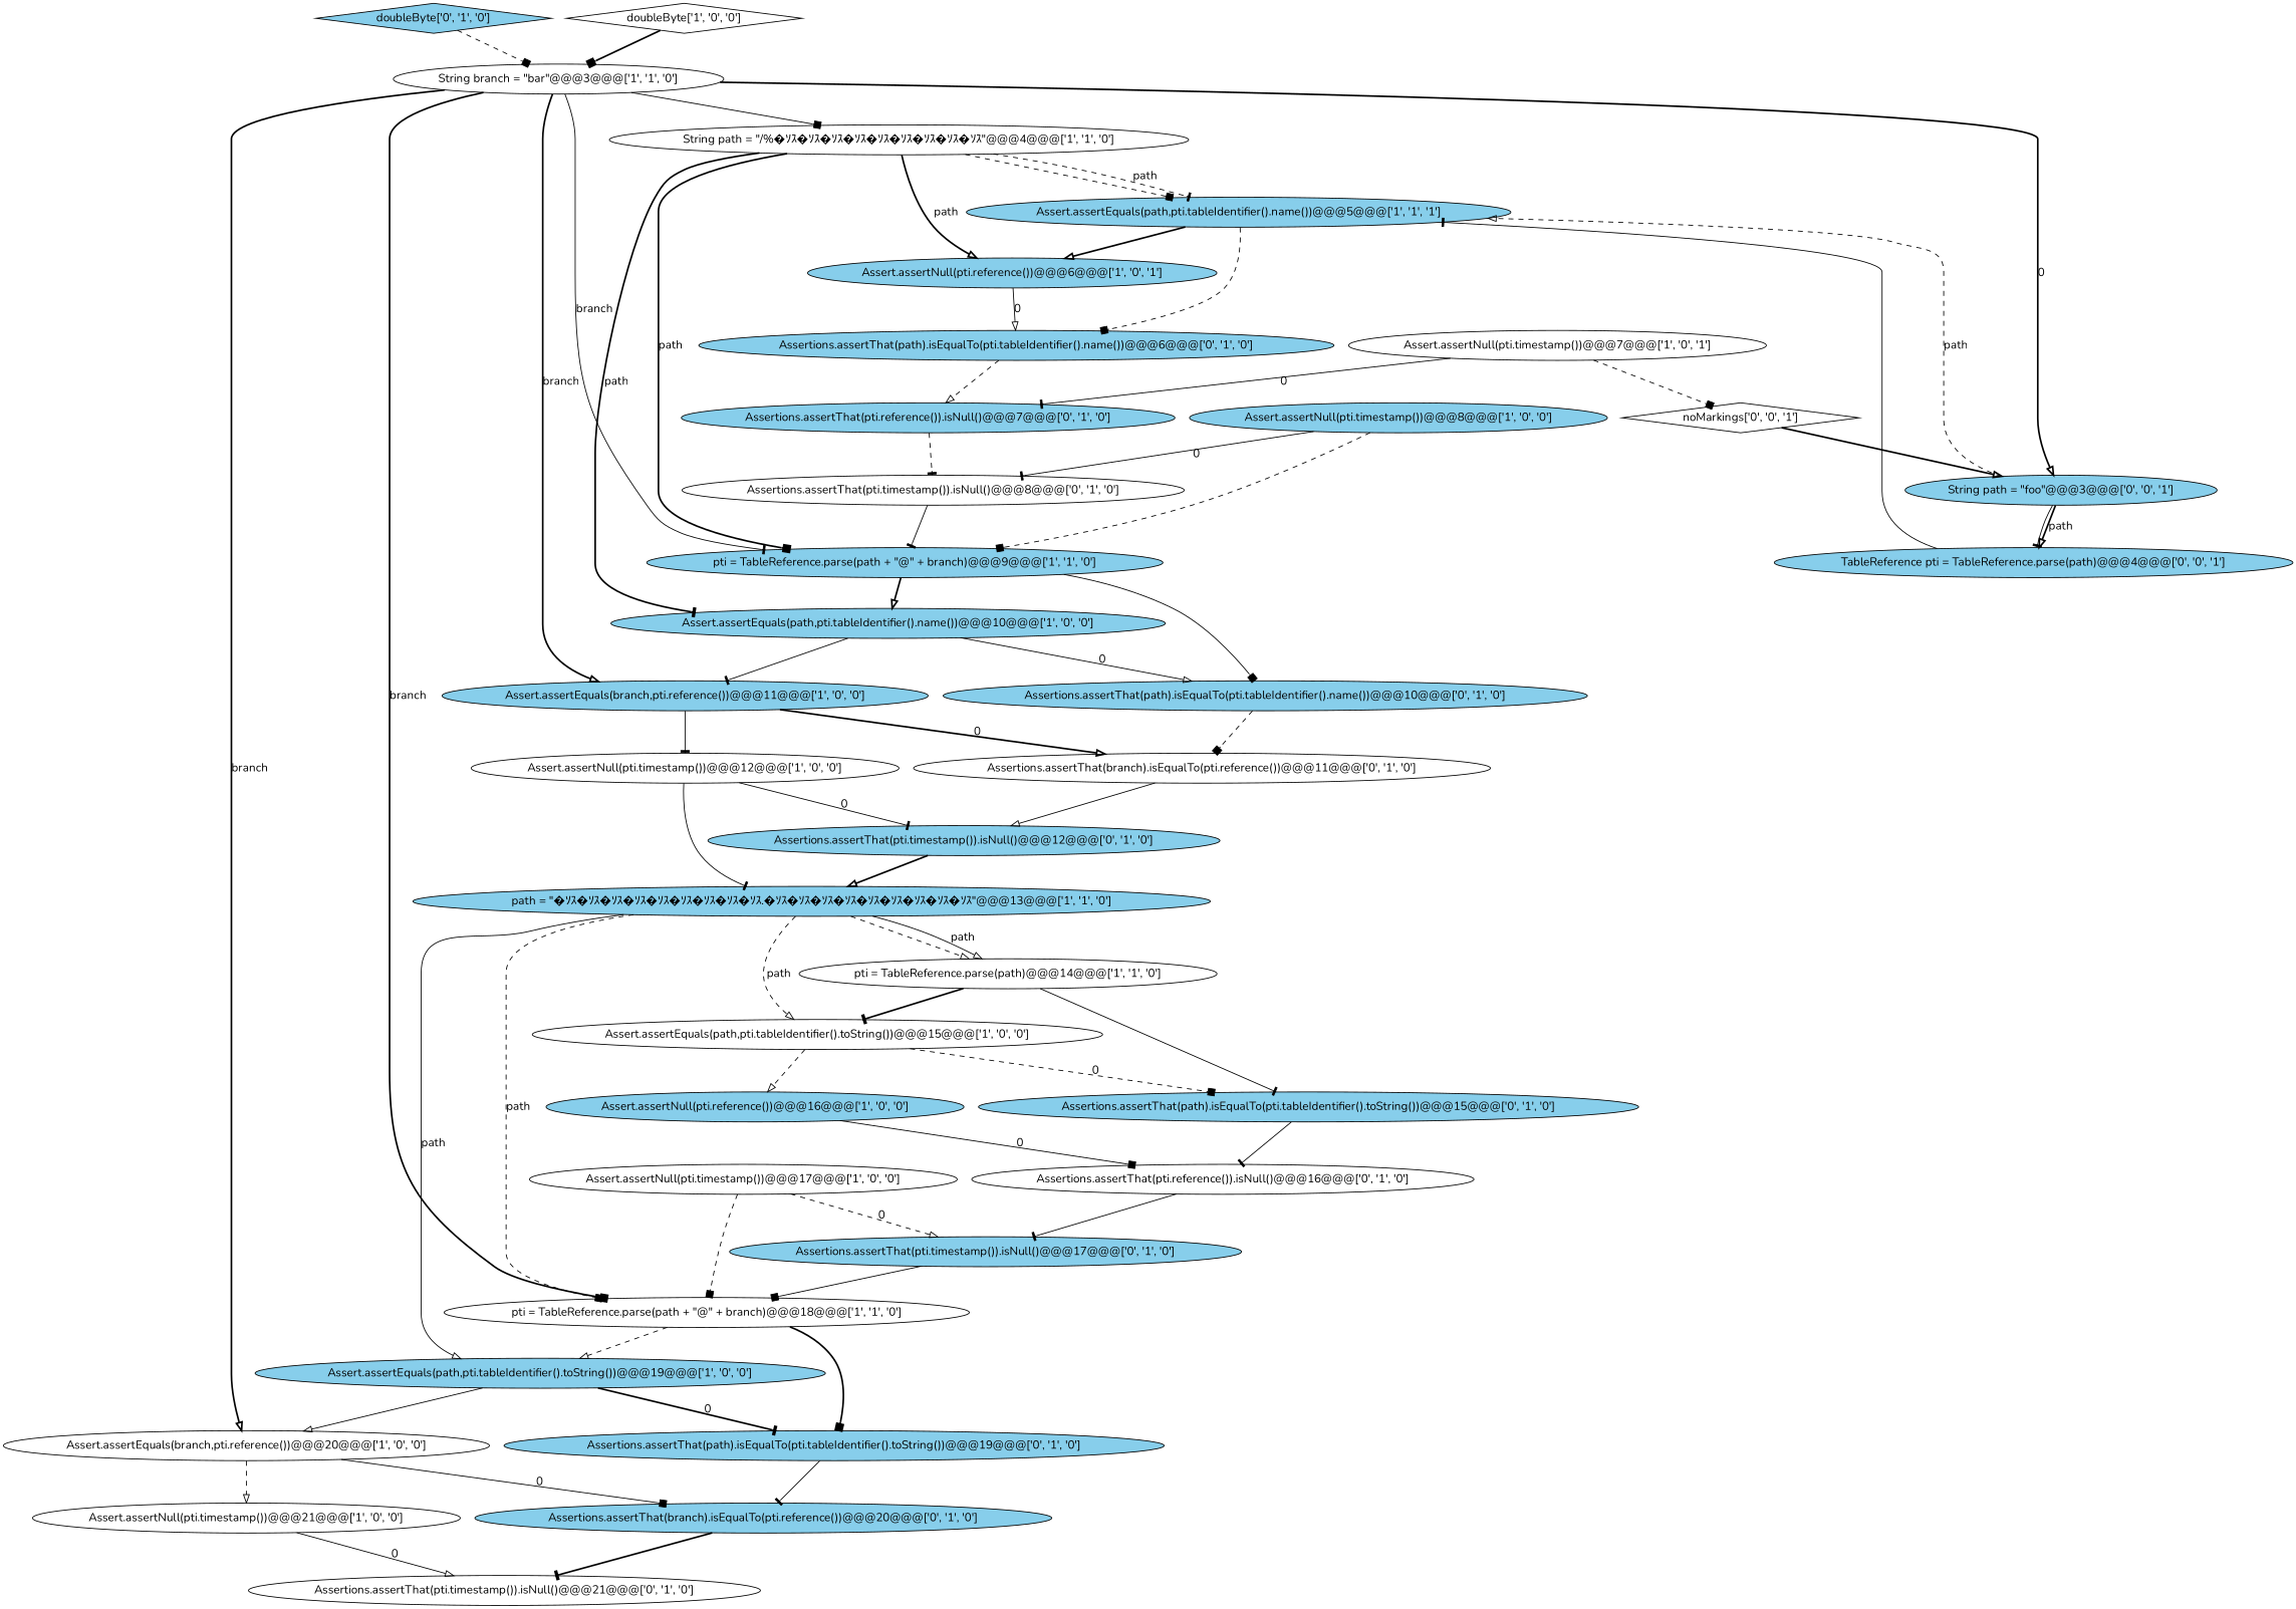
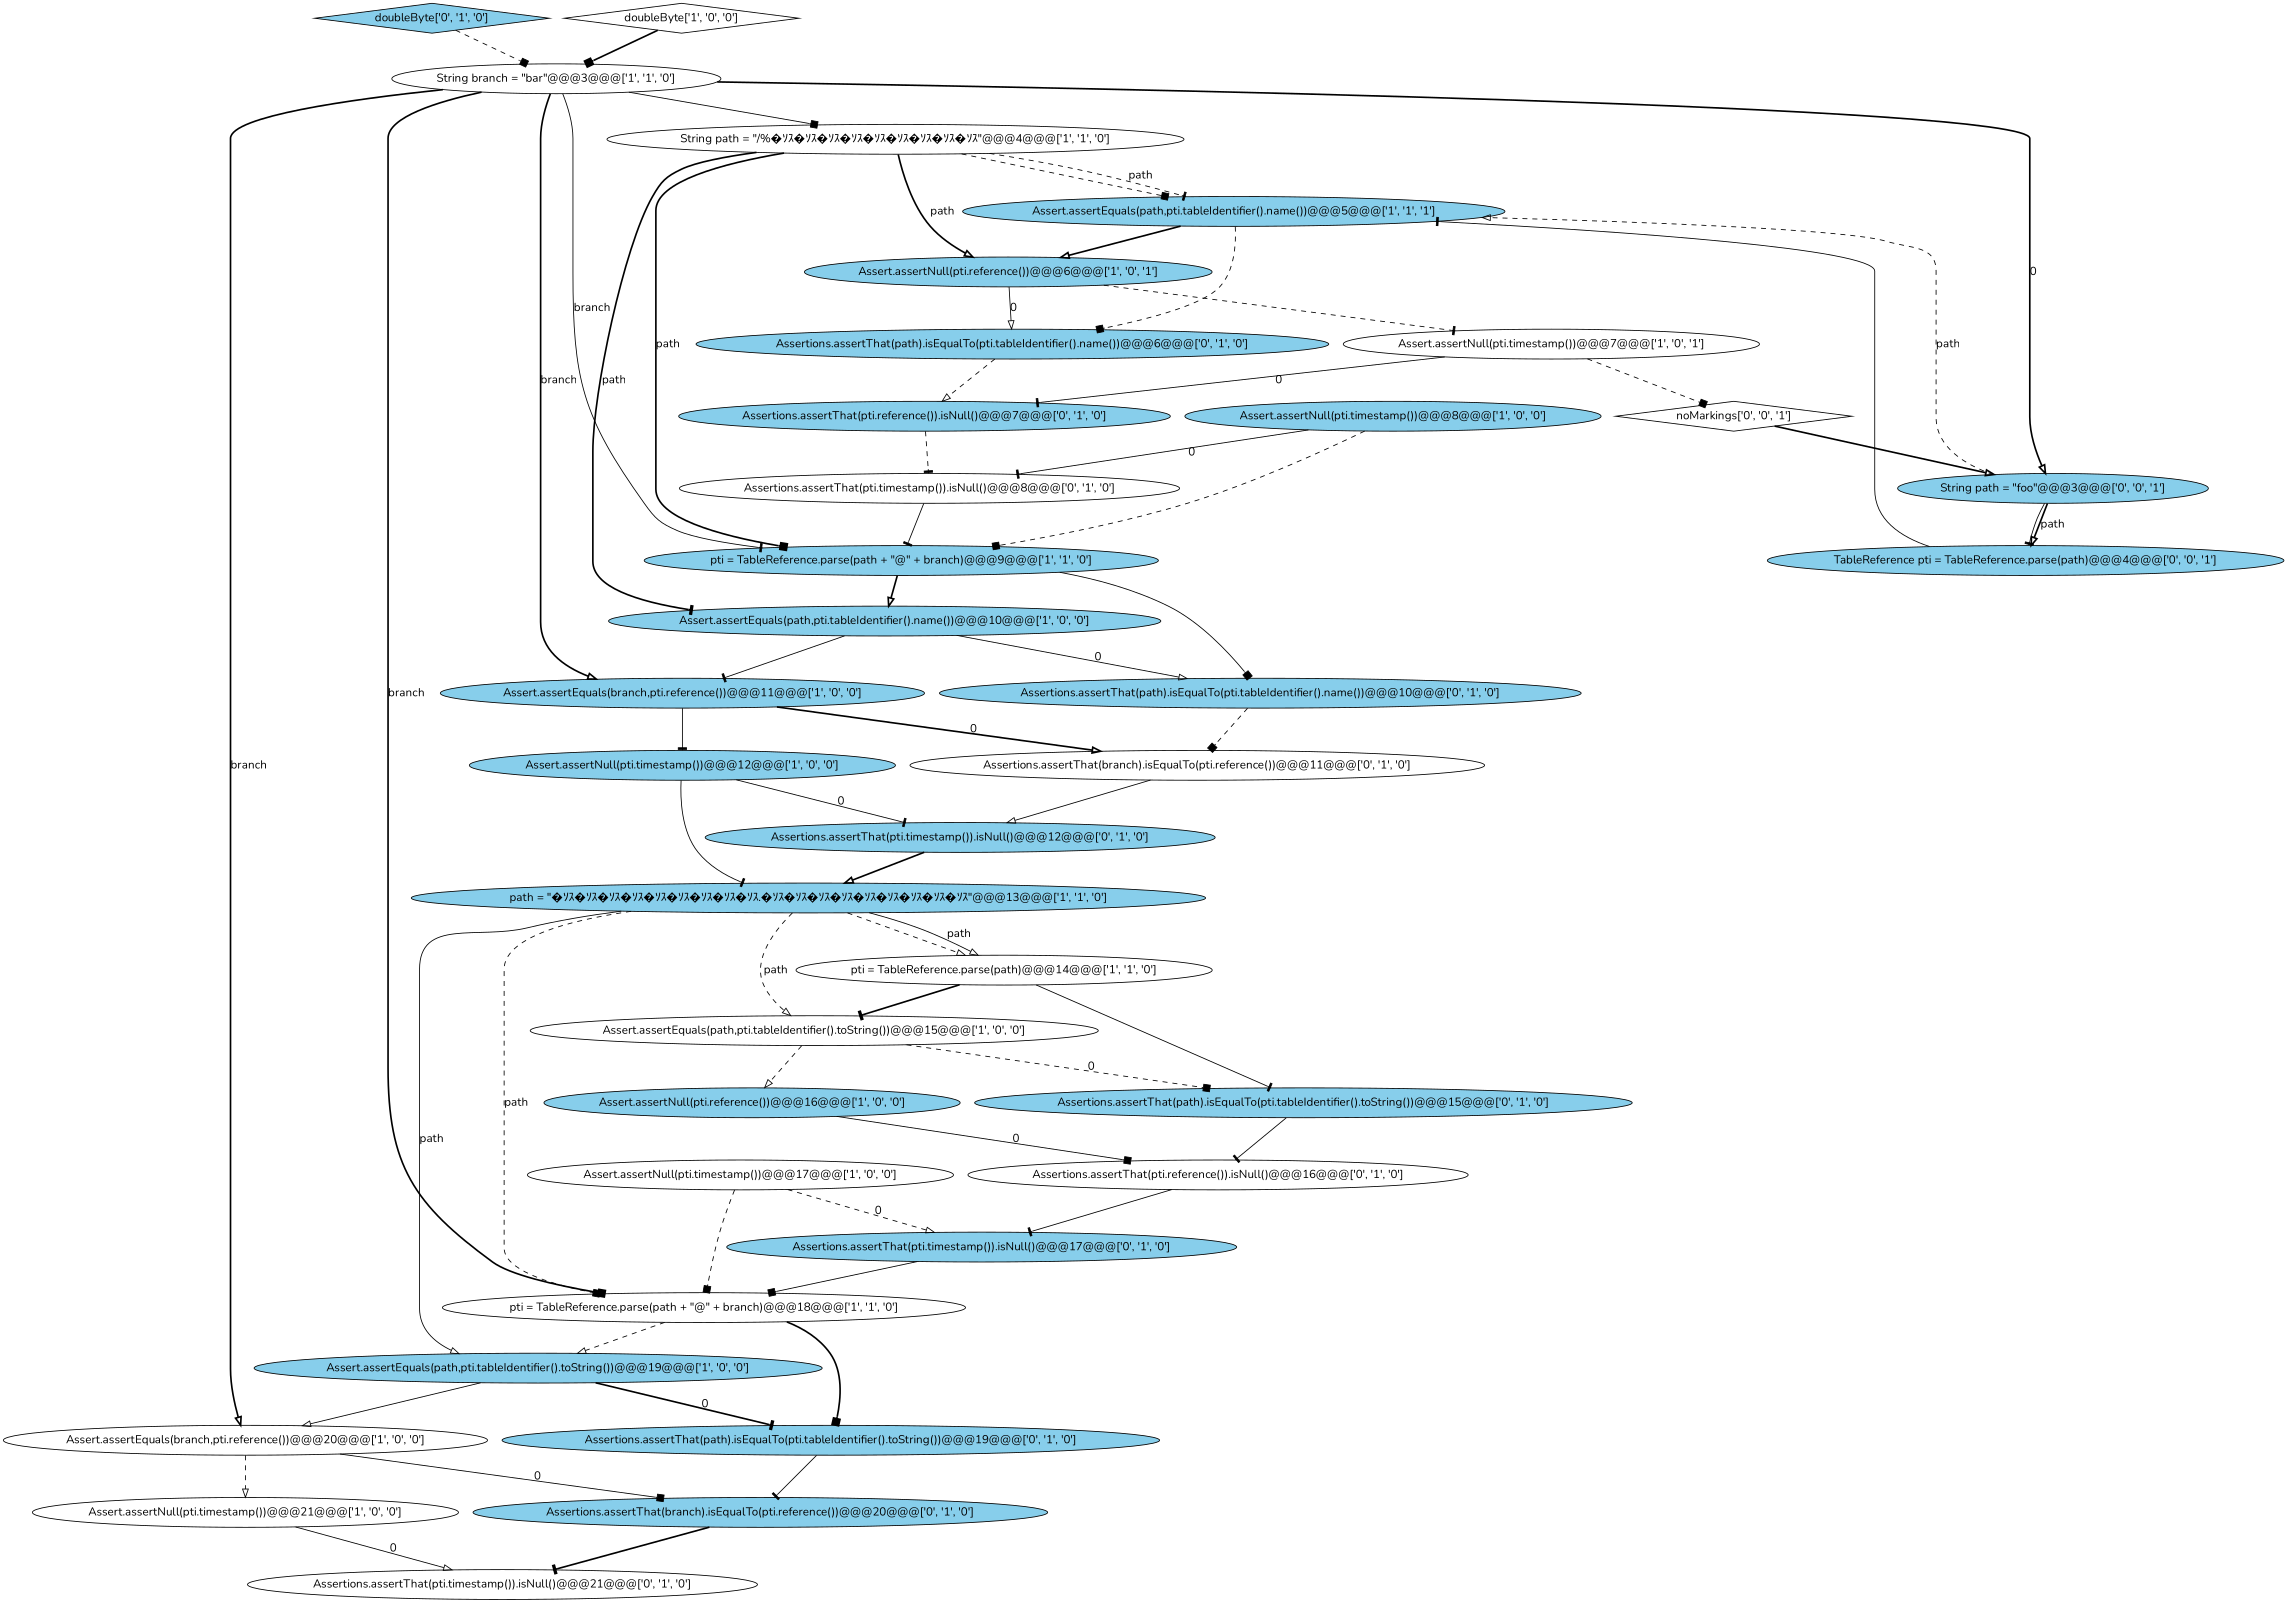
  digraph {
    fontname=Nunito
    node [fillcolor=skyblue fontname=Nunito shape=ellipse style=filled]
    edge [arrowhead=onormal fontname=Nunito style=solid]
    n1 [label="doubleByte['0', '1', '0']" shape=diamond]
    n2 [fillcolor=white label="String branch = \"bar\"@@@3@@@['1', '1', '0']"]
    n3 [fillcolor=white label="String path = \"/%�ｿｽ�ｿｽ�ｿｽ�ｿｽ�ｿｽ�ｿｽ�ｿｽ�ｿｽ�ｿｽ\"@@@4@@@['1', '1', '0']"]
    n4 [label="pti = TableReference.parse(path + \"@\" + branch)@@@9@@@['1', '1', '0']"]
    n5 [label="String path = \"foo\"@@@3@@@['0', '0', '1']"]
    n6 [fillcolor=white label="Assert.assertEquals(branch,pti.reference())@@@20@@@['1', '0', '0']"]
    n7 [fillcolor=white label="pti = TableReference.parse(path + \"@\" + branch)@@@18@@@['1', '1', '0']"]
    n8 [label="Assert.assertEquals(branch,pti.reference())@@@11@@@['1', '0', '0']"]
    n9 [label="Assert.assertEquals(path,pti.tableIdentifier().name())@@@5@@@['1', '1', '1']"]
    n10 [label="Assertions.assertThat(path).isEqualTo(pti.tableIdentifier().name())@@@6@@@['0', '1', '0']"]
    n11 [label="Assert.assertNull(pti.reference())@@@6@@@['1', '0', '1']"]
    n12 [label="Assertions.assertThat(pti.reference()).isNull()@@@7@@@['0', '1', '0']"]
    n13 [fillcolor=white label="Assert.assertNull(pti.timestamp())@@@7@@@['1', '0', '1']"]
    n14 [fillcolor=white label="pti = TableReference.parse(path)@@@14@@@['1', '1', '0']"]
    n15 [fillcolor=white label="Assert.assertEquals(path,pti.tableIdentifier().toString())@@@15@@@['1', '0', '0']"]
    n16 [label="Assertions.assertThat(path).isEqualTo(pti.tableIdentifier().toString())@@@15@@@['0', '1', '0']"]
    n17 [label="Assert.assertNull(pti.reference())@@@16@@@['1', '0', '0']"]
    n18 [fillcolor=white label="Assertions.assertThat(pti.reference()).isNull()@@@16@@@['0', '1', '0']"]
    n19 [label="Assert.assertEquals(path,pti.tableIdentifier().name())@@@10@@@['1', '0', '0']"]
    n20 [label="Assertions.assertThat(path).isEqualTo(pti.tableIdentifier().name())@@@10@@@['0', '1', '0']"]
    n21 [label="Assert.assertNull(pti.timestamp())@@@8@@@['1', '0', '0']"]
    n22 [fillcolor=white label="Assertions.assertThat(pti.timestamp()).isNull()@@@8@@@['0', '1', '0']"]
    n23 [label="TableReference pti = TableReference.parse(path)@@@4@@@['0', '0', '1']"]
    n24 [label="Assert.assertEquals(path,pti.tableIdentifier().toString())@@@19@@@['1', '0', '0']"]
    n25 [label="Assertions.assertThat(path).isEqualTo(pti.tableIdentifier().toString())@@@19@@@['0', '1', '0']"]
    n26 [label="Assertions.assertThat(branch).isEqualTo(pti.reference())@@@20@@@['0', '1', '0']"]
    n27 [fillcolor=white label="Assert.assertNull(pti.timestamp())@@@21@@@['1', '0', '0']"]
    n28 [fillcolor=white label="Assertions.assertThat(pti.timestamp()).isNull()@@@21@@@['0', '1', '0']"]
    n29 [fillcolor=white label="Assertions.assertThat(branch).isEqualTo(pti.reference())@@@11@@@['0', '1', '0']"]
-   n30 [fillcolor=white label="Assert.assertNull(pti.timestamp())@@@12@@@['1', '0', '0']"]
+   n30 [label="Assert.assertNull(pti.timestamp())@@@12@@@['1', '0', '0']"]
    n31 [fillcolor=white label="doubleByte['1', '0', '0']" shape=diamond]
    n32 [fillcolor=white label="noMarkings['0', '0', '1']" shape=diamond]
    n33 [label="path = \"�ｿｽ�ｿｽ�ｿｽ�ｿｽ�ｿｽ�ｿｽ�ｿｽ�ｿｽ�ｿｽ.�ｿｽ�ｿｽ�ｿｽ�ｿｽ�ｿｽ�ｿｽ�ｿｽ�ｿｽ�ｿｽ\"@@@13@@@['1', '1', '0']"]
    n34 [label="Assertions.assertThat(pti.timestamp()).isNull()@@@12@@@['0', '1', '0']"]
    n35 [label="Assertions.assertThat(pti.timestamp()).isNull()@@@17@@@['0', '1', '0']"]
    n36 [fillcolor=white label="Assert.assertNull(pti.timestamp())@@@17@@@['1', '0', '0']"]
    n1 -> n2 [arrowhead=box style=dashed]
    n2 -> n3 [arrowhead=box]
    n2 -> n4 [arrowhead=tee label=branch]
    n2 -> n5 [label=0 style=bold]
    n2 -> n6 [label=branch style=bold]
    n2 -> n7 [arrowhead=box label=branch style=bold]
    n2 -> n8 [label=branch style=bold]
    n3 -> n4 [arrowhead=box label=path style=bold]
    n3 -> n9 [arrowhead=box style=dashed]
    n3 -> n9 [arrowhead=tee label=path style=dashed]
    n3 -> n11 [label=path style=bold]
    n3 -> n19 [arrowhead=tee label=path style=bold]
    n4 -> n19 [style=bold]
    n4 -> n20 [arrowhead=box]
    n5 -> n9 [label=path style=dashed]
    n5 -> n23 [arrowhead=tee]
    n5 -> n23 [label=path style=bold]
    n6 -> n26 [arrowhead=box label=0]
    n6 -> n27 [style=dashed]
    n7 -> n24 [style=dashed]
    n7 -> n25 [arrowhead=box style=bold]
    n8 -> n29 [label=0 style=bold]
    n8 -> n30 [arrowhead=tee]
    n9 -> n10 [arrowhead=box style=dashed]
    n9 -> n11 [style=bold]
    n10 -> n12 [style=dashed]
    n11 -> n10 [label=0]
+   n11 -> n13 [arrowhead=tee style=dashed]
    n12 -> n22 [arrowhead=tee style=dashed]
    n13 -> n12 [arrowhead=tee label=0]
    n13 -> n32 [arrowhead=box style=dashed]
    n14 -> n15 [arrowhead=tee style=bold]
    n14 -> n16 [arrowhead=tee]
    n15 -> n16 [arrowhead=box label=0 style=dashed]
    n15 -> n17 [style=dashed]
    n16 -> n18 [arrowhead=tee]
    n17 -> n18 [arrowhead=box label=0]
    n18 -> n35 [arrowhead=tee]
    n19 -> n8 [arrowhead=tee]
    n19 -> n20 [label=0]
    n20 -> n29 [arrowhead=box style=dashed]
    n21 -> n4 [arrowhead=box style=dashed]
    n21 -> n22 [arrowhead=tee label=0]
    n22 -> n4 [arrowhead=tee]
    n23 -> n9 [arrowhead=tee]
    n24 -> n6
    n24 -> n25 [arrowhead=tee label=0 style=bold]
    n25 -> n26 [arrowhead=tee]
    n26 -> n28 [arrowhead=tee style=bold]
    n27 -> n28 [label=0]
    n29 -> n34
    n30 -> n33 [arrowhead=tee]
    n30 -> n34 [arrowhead=tee label=0]
    n31 -> n2 [arrowhead=box style=bold]
    n32 -> n5 [style=bold]
    n33 -> n7 [arrowhead=box label=path style=dashed]
    n33 -> n14 [style=dashed]
    n33 -> n14 [label=path]
    n33 -> n15 [label=path style=dashed]
    n33 -> n24 [label=path]
    n34 -> n33 [style=bold]
    n35 -> n7 [arrowhead=box]
    n36 -> n7 [arrowhead=box style=dashed]
    n36 -> n35 [label=0 style=dashed]
  }
